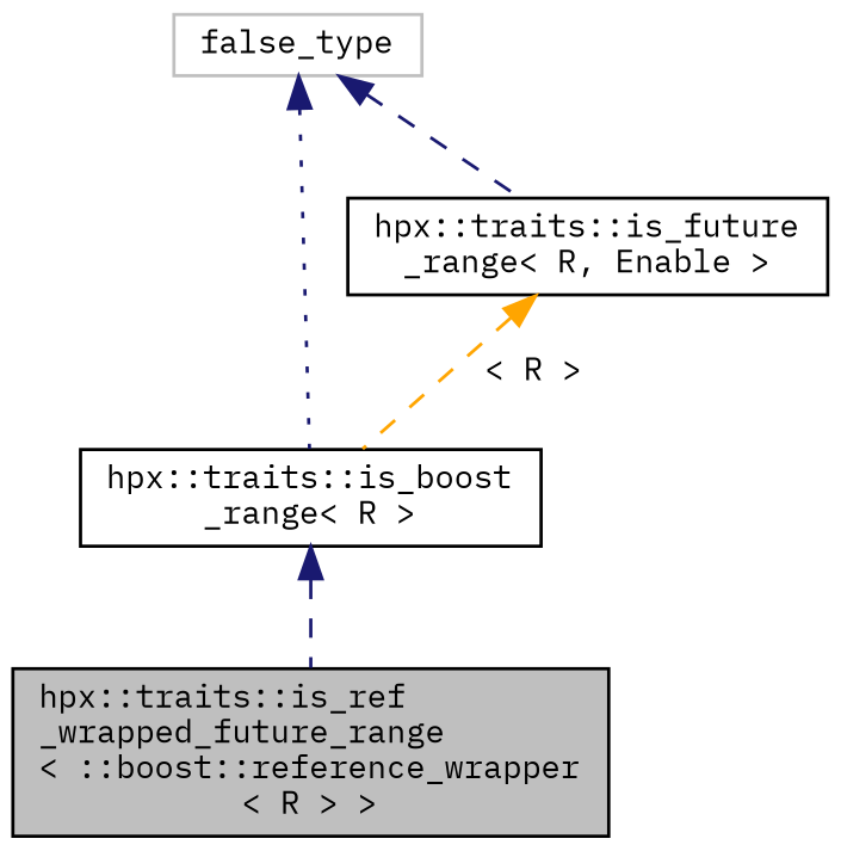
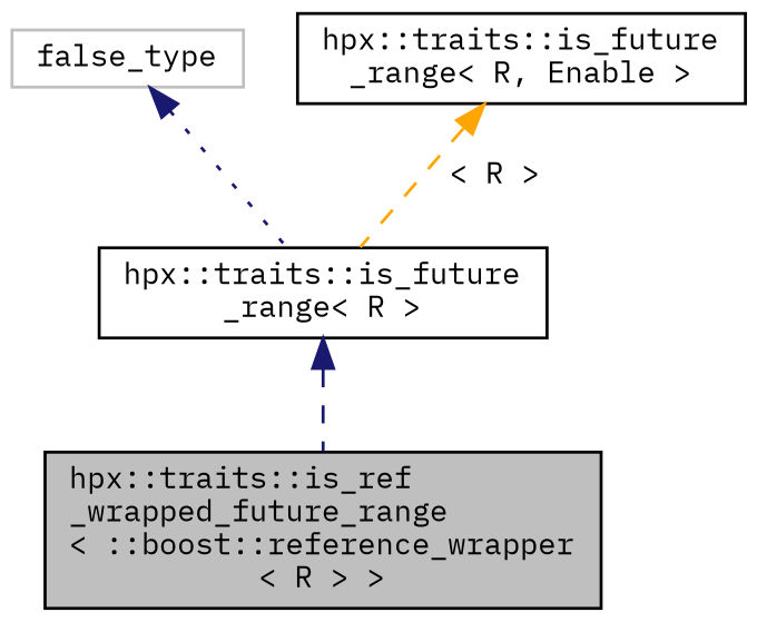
  digraph {
    fontname="IBM Plex Mono"
    node [color=black fillcolor=white fontname="IBM Plex Mono" fontsize=10 shape=record style=filled]
    edge [color=midnightblue dir=back fontname="IBM Plex Mono" fontsize=10 labelfontname=Helvetica labelfontsize=10 style=dashed]
    n1 [fillcolor=grey75 fontcolor=black height=0.2 label="hpx::traits::is_ref\l_wrapped_future_range\l\< ::boost::reference_wrapper\l\< R \> \>" width=0.4]
-   n2 [height=0.2 label="hpx::traits::is_boost\l_range\< R \>" width=0.4]
+   n2 [height=0.2 label="hpx::traits::is_future\l_range\< R \>" width=0.4]
    n3 [color=grey75 height=0.2 label=false_type width=0.4]
    n4 [height=0.2 label="hpx::traits::is_future\l_range\< R, Enable \>" width=0.4]
    n2 -> n1
    n3 -> n2 [style=dotted]
-   n3 -> n4
    n4 -> n2 [color=orange label=" \< R \>"]
  }
